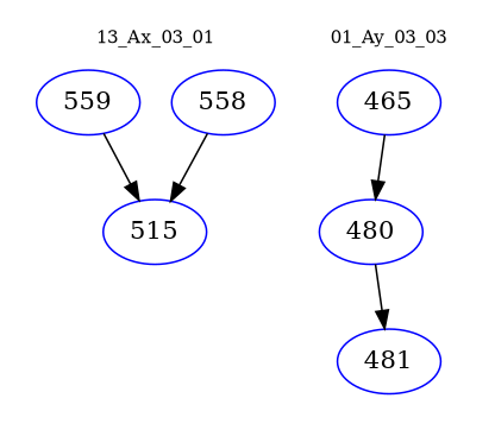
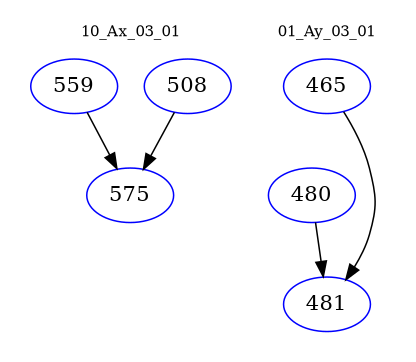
  digraph {
    node [color=blue]
    edge [color=black]
-   n1 [label=558]
-   n2 [label=515]
+   n1 [label=508]
+   n2 [label=575]
    n3 [label=559]
    n4 [label=465]
    n5 [label=480]
    n6 [label=481]
    subgraph cluster_1 {
      color=white
      fontsize=10
-     label="13_Ax_03_01"
+     label="10_Ax_03_01"
      n1
      n2
      n3
    }
    subgraph cluster_2 {
      color=white
      fontsize=10
-     label="01_Ay_03_03"
+     label="01_Ay_03_01"
      n4
      n5
      n6
    }
    n1 -> n2
    n3 -> n2
-   n4 -> n5
+   n4 -> n6
    n5 -> n6
  }
